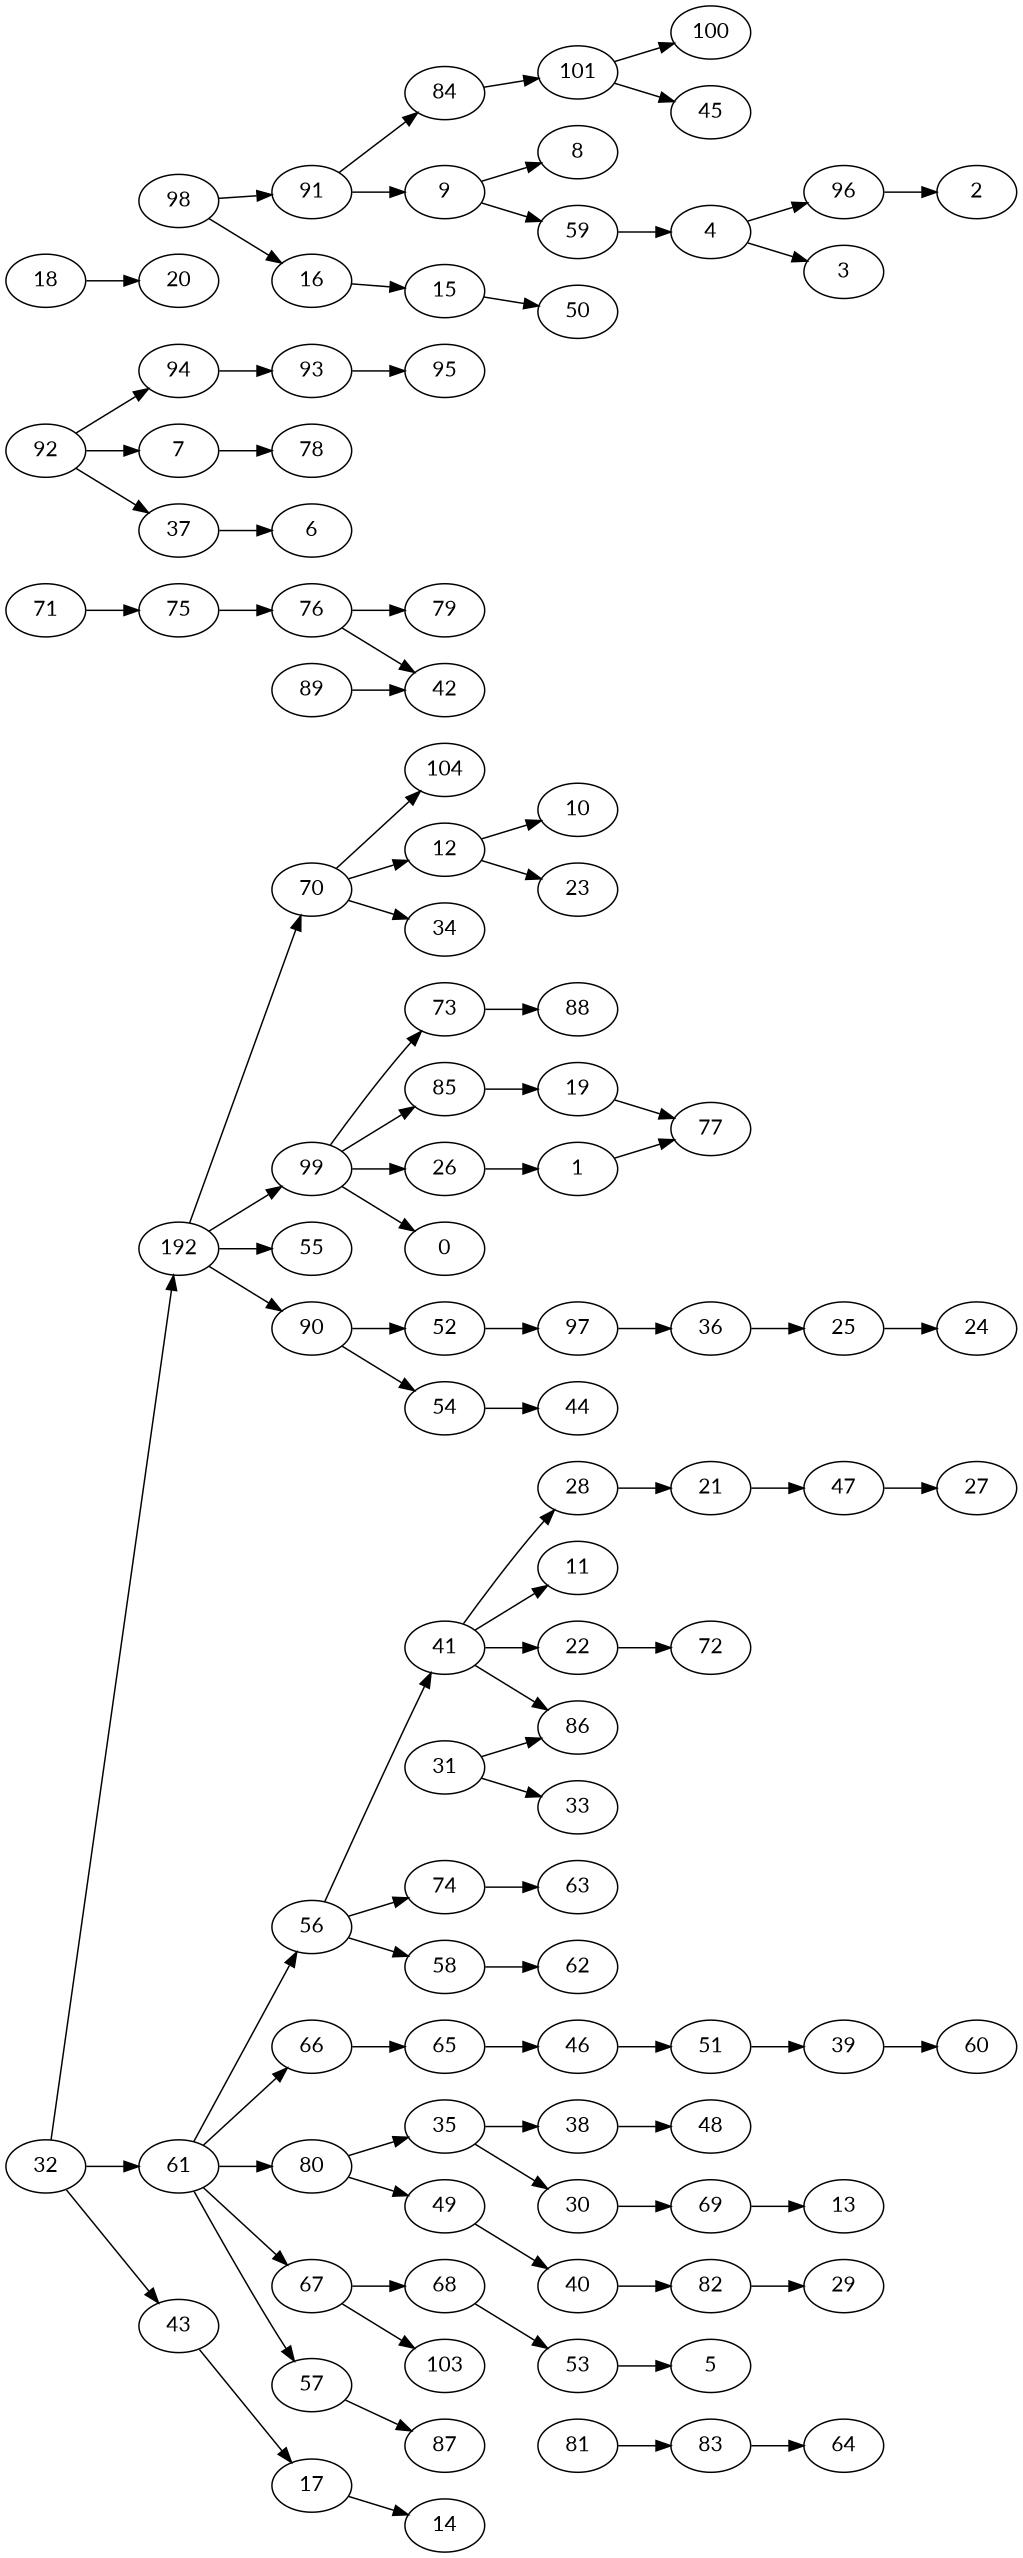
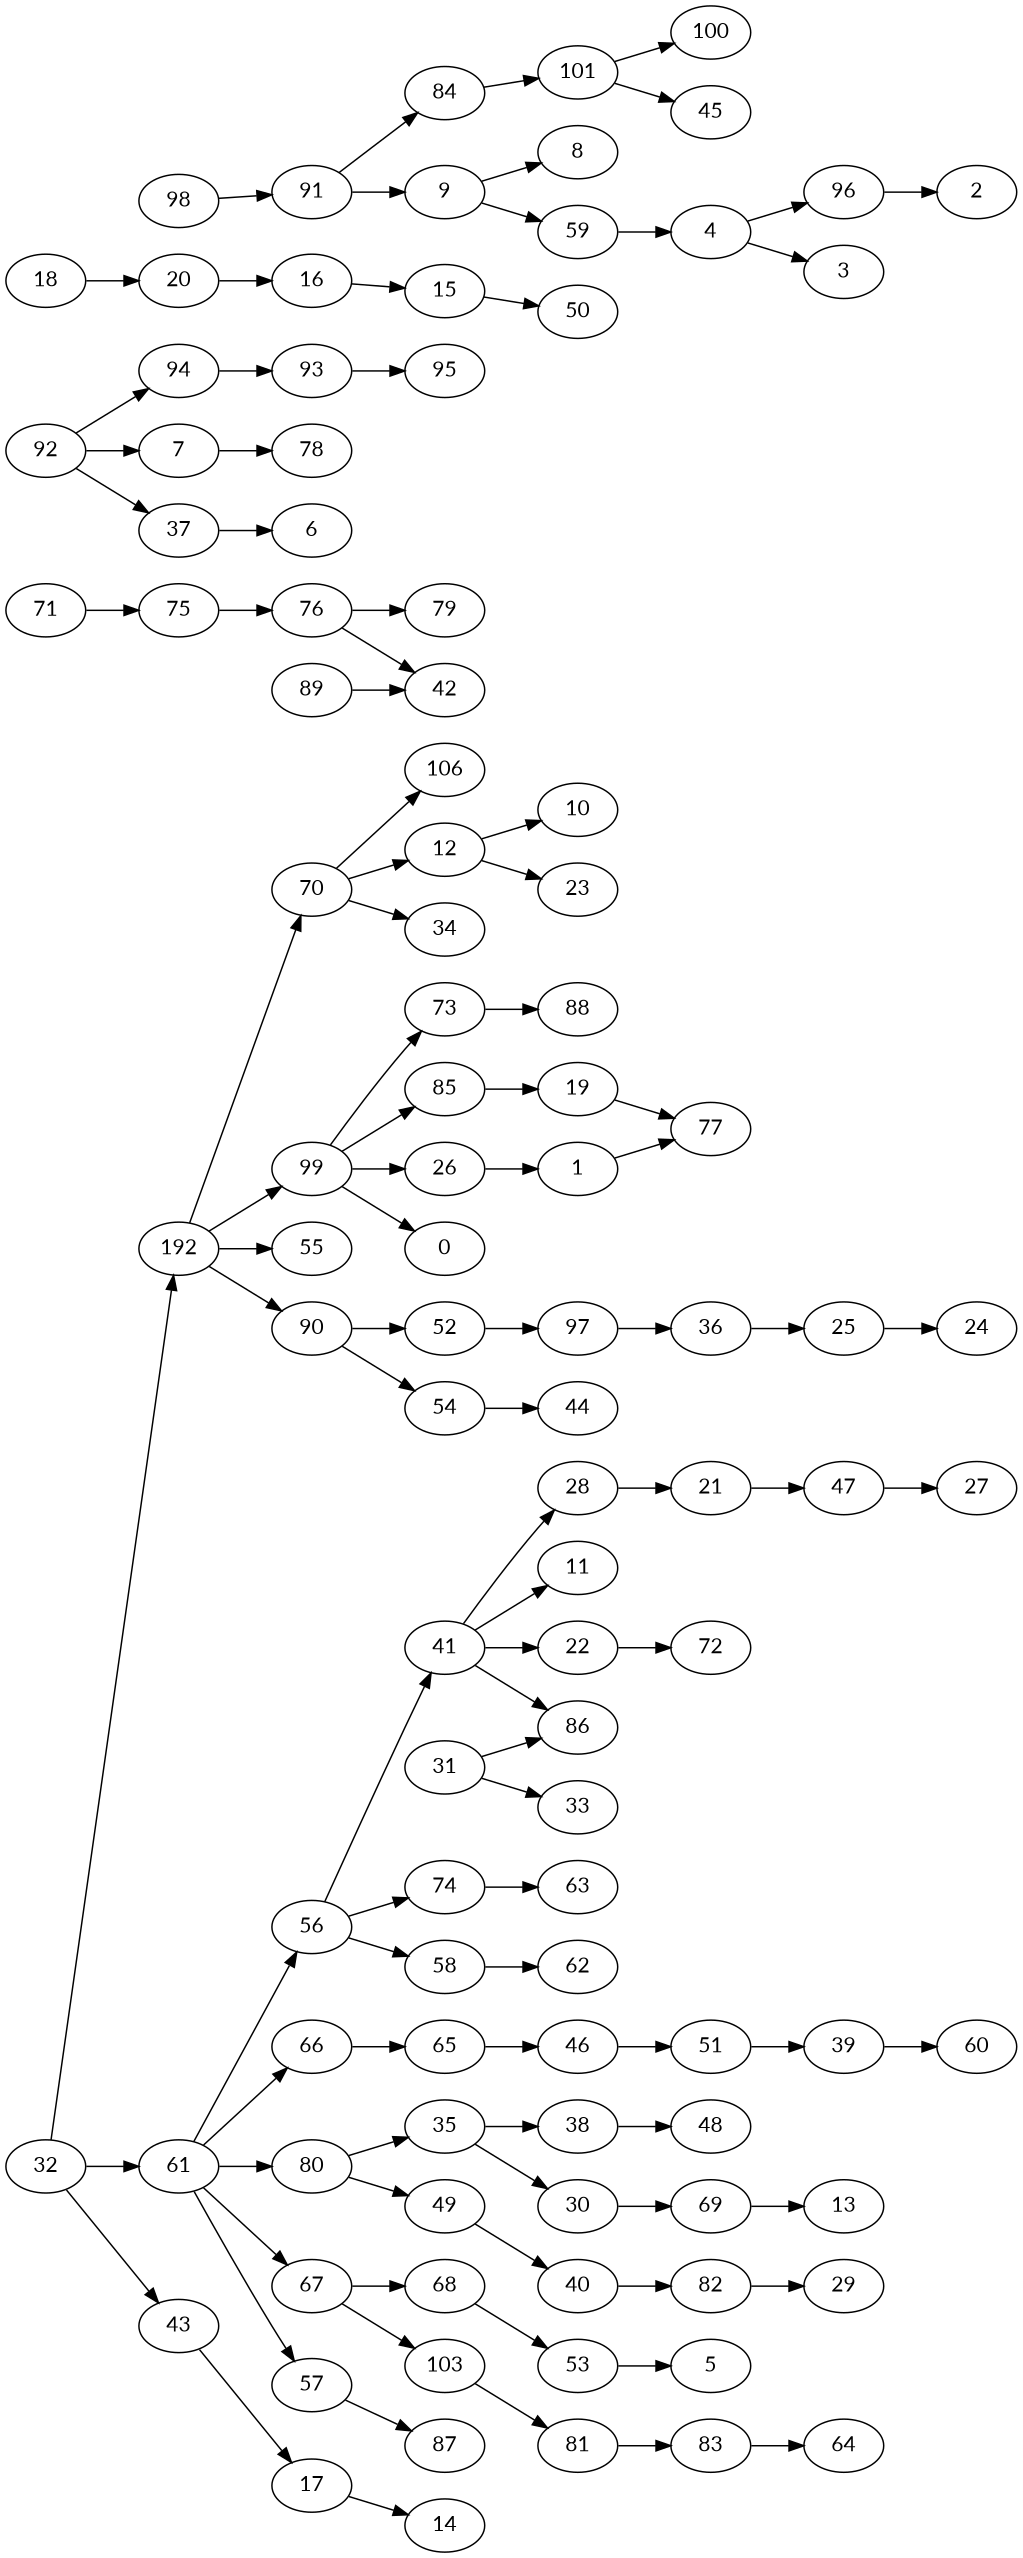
  digraph {
    fontname=Lato
    rankdir=LR
    node [fontname=Lato]
    edge [fontname=Lato]
    n1 [label=192]
    32
    61
    43
    55
    90
    70
    99
    56
    66
    80
    67
    57
    17
    54
    52
    34
-   104
+   104 [label=106]
    12
    73
    85
    26
    0
    58
    41
    74
    65
    35
    49
    68
    103
    87
    62
    86
    22
    28
    11
    63
    44
    97
    10
    23
    46
    51
    39
    60
    38
    30
    40
    48
    69
    36
    25
    24
    72
    21
    31
    33
    53
    81
    5
    71
    75
    76
    79
    42
    83
    64
    88
    19
    1
    89
    92
    94
    7
    37
    93
    78
    6
    95
    98
    91
    16
    84
    9
    15
    101
    8
    59
    100
    45
    82
    29
    47
    27
    77
    18
    20
    50
    14
    13
    4
    96
    3
    2
    n1 -> 55
    n1 -> 90
    n1 -> 70
    n1 -> 99
    32 -> n1
    32 -> 61
    32 -> 43
    61 -> 56
    61 -> 66
    61 -> 80
    61 -> 67
    61 -> 57
    43 -> 17
    90 -> 54
    90 -> 52
    70 -> 34
    70 -> 104
    70 -> 12
    99 -> 73
    99 -> 85
    99 -> 26
    99 -> 0
    56 -> 58
    56 -> 41
    56 -> 74
    66 -> 65
    80 -> 35
    80 -> 49
    67 -> 68
    67 -> 103
    57 -> 87
    17 -> 14
    54 -> 44
    52 -> 97
    12 -> 10
    12 -> 23
    73 -> 88
    85 -> 19
    26 -> 1
    58 -> 62
    41 -> 86
    41 -> 22
    41 -> 28
    41 -> 11
    74 -> 63
    65 -> 46
    35 -> 38
    35 -> 30
    49 -> 40
    68 -> 53
+   103 -> 81
    22 -> 72
    28 -> 21
    97 -> 36
    46 -> 51
    51 -> 39
    39 -> 60
    38 -> 48
    30 -> 69
    40 -> 82
    69 -> 13
    36 -> 25
    25 -> 24
    21 -> 47
    31 -> 86
    31 -> 33
    53 -> 5
    81 -> 83
    71 -> 75
    75 -> 76
    76 -> 79
    76 -> 42
    83 -> 64
    19 -> 77
    1 -> 77
    89 -> 42
    92 -> 94
    92 -> 7
    92 -> 37
    94 -> 93
    7 -> 78
    37 -> 6
    93 -> 95
    98 -> 91
-   98 -> 16
+   20 -> 16
    91 -> 84
    91 -> 9
    16 -> 15
    84 -> 101
    9 -> 8
    9 -> 59
    15 -> 50
    101 -> 100
    101 -> 45
    59 -> 4
    82 -> 29
    47 -> 27
    18 -> 20
    4 -> 96
    4 -> 3
    96 -> 2
  }
